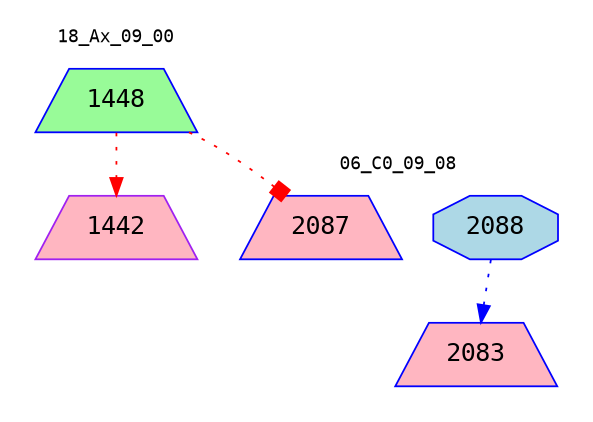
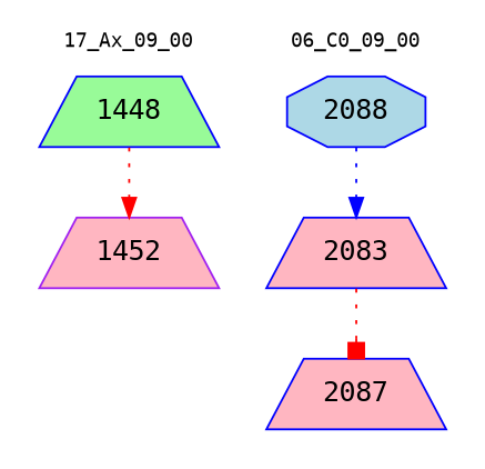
  digraph {
    fontname="DejaVu Sans Mono"
    node [color=blue fillcolor=lightpink fontname="DejaVu Sans Mono" shape=trapezium style=filled]
    edge [arrowhead=normal color=red fontname="DejaVu Sans Mono" style=dotted]
    n1 [fillcolor=palegreen label=1448]
-   n2 [color=purple label=1442]
+   n2 [color=purple label=1452]
    n3 [label=2083]
    n4 [fillcolor=lightblue label=2088 shape=octagon]
    n5 [label=2087]
    subgraph cluster_1 {
      color=white
      fontsize=10
-     label="18_Ax_09_00"
+     label="17_Ax_09_00"
      n1
      n2
    }
    subgraph cluster_2 {
      color=white
      fontsize=10
-     label="06_C0_09_08"
+     label="06_C0_09_00"
      n3
      n4
      n5
    }
    n1 -> n2
-   n1 -> n5 [arrowhead=box]
+   n3 -> n5 [arrowhead=box]
    n4 -> n3 [color=blue]
  }
